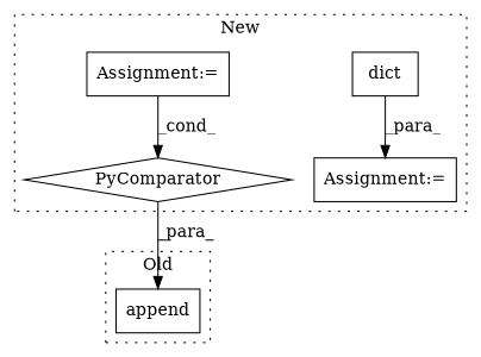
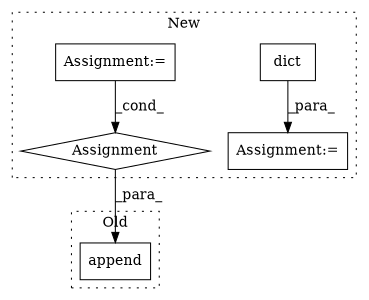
  digraph {
    node [a=32 l=56 s=854 shape=box]
    n1 [l="5,1" label=dict s="1586,1619"]
    n2 [a=7 l=1 label="Assignment:=" s=1585]
-   n3 [a=113 label=PyComparator shape=diamond]
+   n3 [a=113 label=Assignment shape=diamond]
    n4 [a=7 label="Assignment:="]
    n5 [l="7,1" label=append s="1356,1380"]
    subgraph cluster_1 {
      label=New
      style=dotted
      n1
      n2
      n3
      n4
    }
    subgraph cluster_2 {
      label=Old
      style=dotted
      n5
    }
    n1 -> n2 [label=_para_]
    n3 -> n5 [label=_para_]
    n4 -> n3 [label=_cond_]
  }
